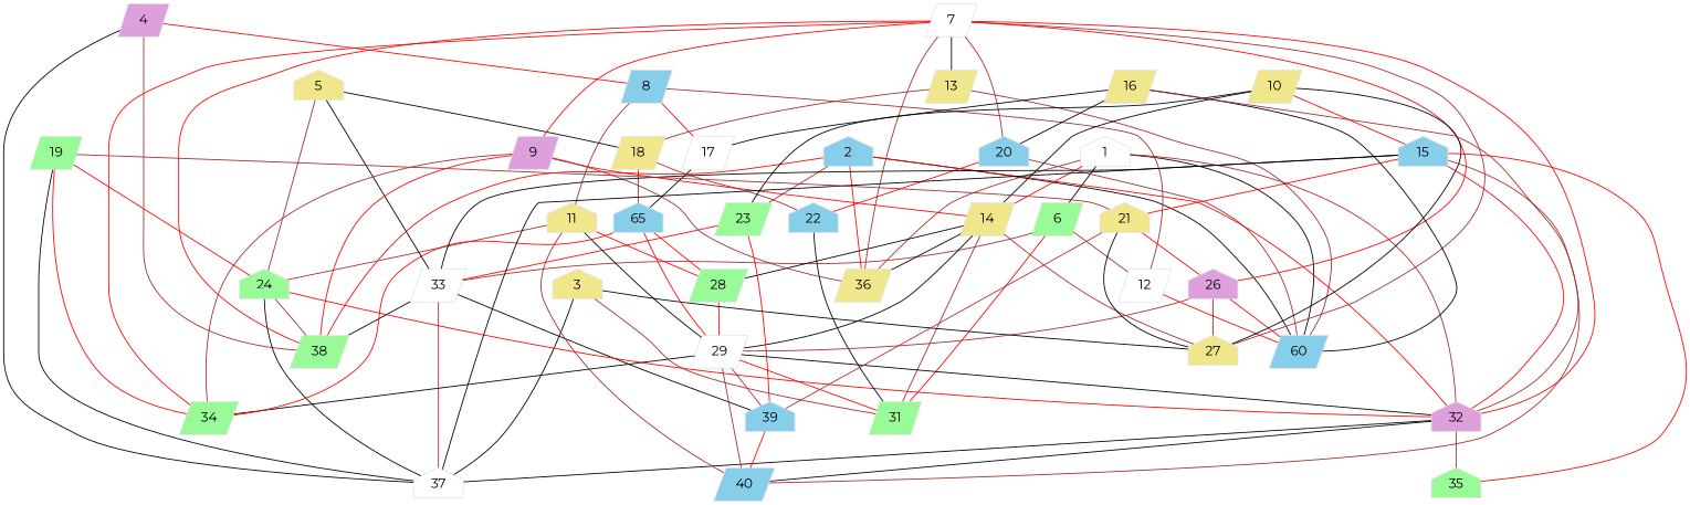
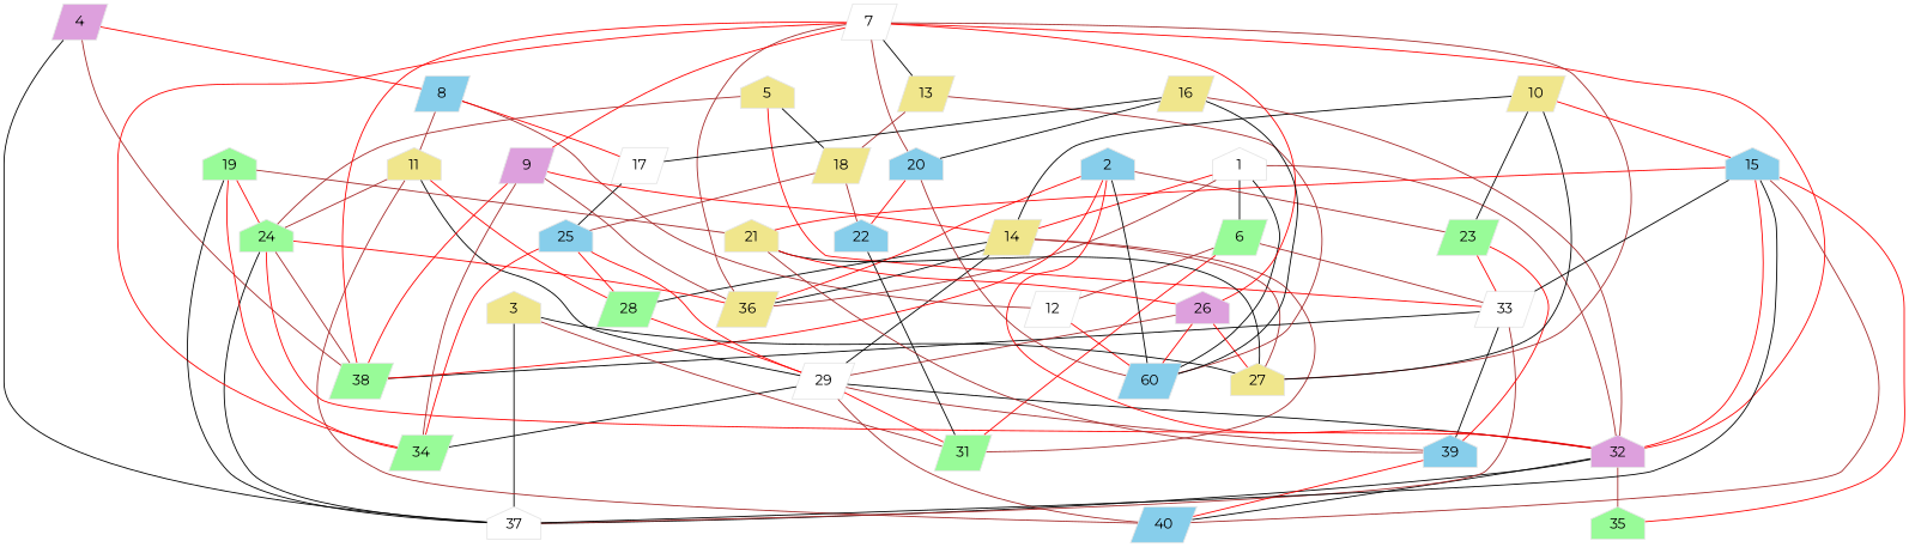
  graph {
    fontname=Montserrat
    node [color=gray90 fillcolor=khaki fontname=Montserrat shape=parallelogram style=filled]
    edge [color=red fontname=Montserrat weight=1.0]
    1 [fillcolor=white shape=house]
    6 [fillcolor=palegreen]
    14
    n4 [fillcolor=skyblue label=60]
    32 [fillcolor=plum shape=house]
    36
    31 [fillcolor=palegreen]
    33 [fillcolor=white]
    12 [fillcolor=white]
    27 [shape=house]
    28 [fillcolor=palegreen]
    29 [fillcolor=white]
    37 [fillcolor=white shape=house]
    40 [fillcolor=skyblue]
    35 [fillcolor=palegreen shape=house]
    2 [fillcolor=skyblue shape=house]
    23 [fillcolor=palegreen]
    38 [fillcolor=palegreen]
    39 [fillcolor=skyblue shape=house]
    3 [shape=house]
    4 [fillcolor=plum]
    8 [fillcolor=skyblue]
    11 [shape=house]
    17 [fillcolor=white]
    5 [shape=house]
    18
    24 [fillcolor=palegreen shape=house]
-   25 [fillcolor=skyblue shape=house label=65]
+   25 [fillcolor=skyblue shape=house]
    22 [fillcolor=skyblue shape=house]
    7 [fillcolor=white]
    9 [fillcolor=plum]
    13
    20 [fillcolor=skyblue shape=house]
    26 [fillcolor=plum shape=house]
    34 [fillcolor=palegreen]
    10
    15 [fillcolor=skyblue shape=house]
    21 [shape=house]
    16
-   19 [fillcolor=palegreen]
+   19 [fillcolor=palegreen shape=house]
    1 -- 6 [color=black]
    1 -- 14
    1 -- n4 [color=black]
    1 -- 32 [color=brown]
    1 -- 36 [color=brown]
    6 -- 31
    6 -- 33 [color=brown]
    6 -- 12 [color=brown]
    14 -- 36 [color=black]
    14 -- 31 [color=brown weight=2.0]
    14 -- 27 [color=brown]
    14 -- 28 [color=black]
    14 -- 29 [color=black]
    32 -- 37 [color=black]
    32 -- 40 [color=black]
    32 -- 35 [color=brown weight=3.0]
    33 -- 37 [color=brown]
    33 -- 38 [color=black]
    33 -- 39 [color=black weight=2.0]
    12 -- n4
    28 -- 29 [weight=2.0]
    29 -- 32 [color=black]
    29 -- 31
    29 -- 40 [color=brown weight=2.0]
    29 -- 39 [color=brown]
    29 -- 34 [color=black]
    2 -- n4 [color=black]
    2 -- 32
    2 -- 36
    2 -- 23 [color=brown]
    2 -- 38
    23 -- 33
    23 -- 39 [weight=2.0]
    39 -- 40
    3 -- 31 [color=brown]
    3 -- 27 [color=black]
    3 -- 37 [color=black]
    4 -- 37 [color=black]
    4 -- 38 [color=brown]
    4 -- 8
    8 -- 12 [color=brown]
    8 -- 11 [color=brown]
    8 -- 17
    11 -- 28
    11 -- 29 [color=black]
    11 -- 40 [color=brown]
    11 -- 24 [color=brown]
    17 -- 25 [color=black weight=2.0]
-   5 -- 33 [color=black]
+   5 -- 33
    5 -- 18 [color=black]
    5 -- 24 [color=brown weight=2.0]
    18 -- 25 [color=brown]
    18 -- 22 [color=brown]
    24 -- 32
+   24 -- 36 [weight=2.0]
    24 -- 37 [color=black]
    24 -- 38 [color=brown]
    25 -- 28
    25 -- 29
    25 -- 34
    22 -- 31 [color=black]
    7 -- 32
    7 -- 36 [color=brown]
    7 -- 27 [color=brown]
    7 -- 38
    7 -- 9
    7 -- 13 [color=black]
    7 -- 20 [color=brown]
    7 -- 26
    7 -- 34
    9 -- 14
    9 -- 36 [color=brown]
    9 -- 38
    9 -- 34 [color=brown]
    13 -- n4 [color=brown]
    13 -- 18 [color=brown]
    20 -- n4 [color=brown weight=2.0]
    20 -- 22 [weight=2.0]
    26 -- n4
    26 -- 27 [weight=2.0]
    26 -- 29 [color=brown]
    10 -- 14 [color=black]
    10 -- 27 [color=black]
    10 -- 23 [color=black]
    10 -- 15
    15 -- 32
    15 -- 33 [color=black weight=2.0]
    15 -- 37 [color=black]
    15 -- 40 [color=brown]
    15 -- 35
    15 -- 21
    21 -- 27 [color=black]
    21 -- 39 [color=brown]
    21 -- 26
    16 -- n4 [color=black]
    16 -- 32 [color=brown]
    16 -- 17 [color=black]
    16 -- 20 [color=black]
    19 -- 37 [color=black]
    19 -- 24
    19 -- 34
    19 -- 21 [color=brown]
  }
